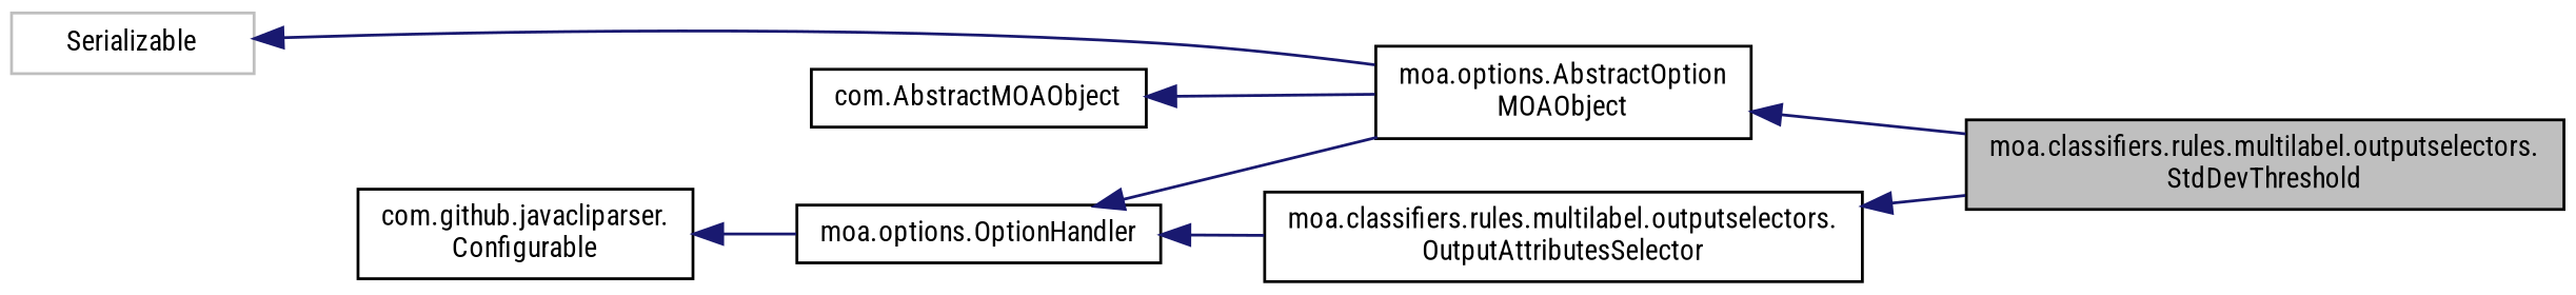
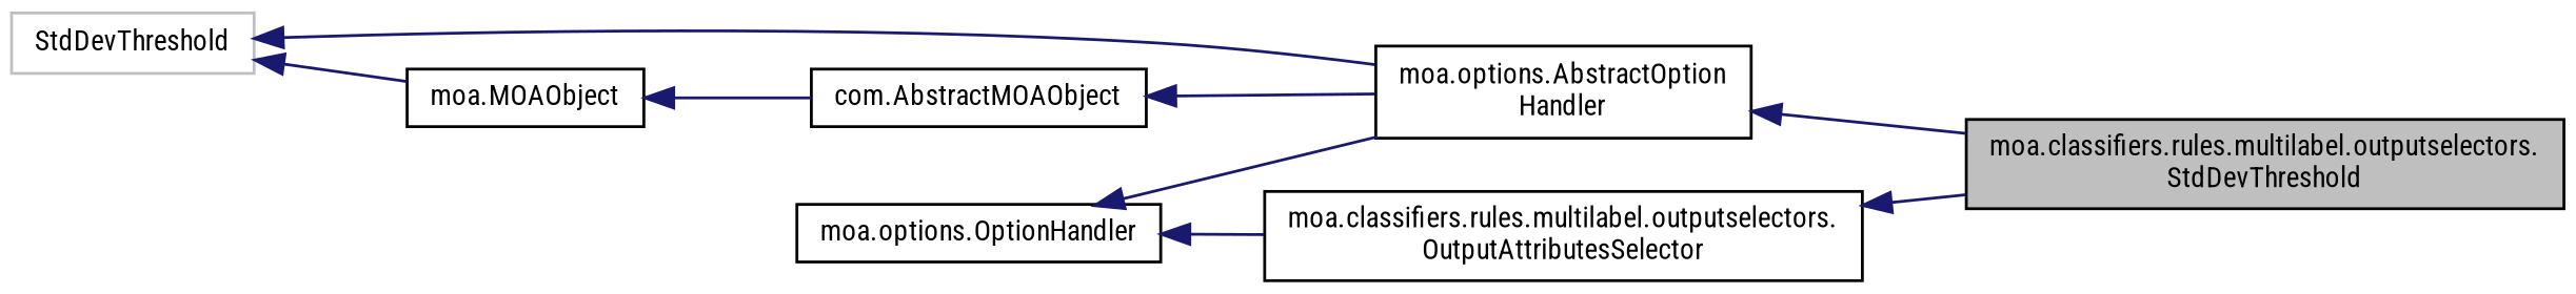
  digraph {
    fontname="Roboto Condensed"
    rankdir=LR
    node [color=black fillcolor=white fontname="Roboto Condensed" fontsize=10 shape=record style=filled]
    edge [color=midnightblue dir=back fontname="Roboto Condensed" fontsize=10 labelfontname=Helvetica labelfontsize=10 style=solid]
    n1 [fillcolor=grey75 fontcolor=black height=0.2 label="moa.classifiers.rules.multilabel.outputselectors.\lStdDevThreshold" width=0.4]
-   n2 [height=0.2 label="moa.options.AbstractOption\lMOAObject" width=0.4]
+   n2 [height=0.2 label="moa.options.AbstractOption\lHandler" width=0.4]
    n3 [height=0.2 label="com.AbstractMOAObject" width=0.4]
+   n4 [height=0.2 label="moa.MOAObject" width=0.4]
    n5 [height=0.2 label="moa.options.OptionHandler" width=0.4]
    n6 [height=0.2 label="moa.classifiers.rules.multilabel.outputselectors.\lOutputAttributesSelector" width=0.4]
-   n7 [color=grey75 height=0.2 label=Serializable width=0.4]
-   n8 [height=0.2 label="com.github.javacliparser.\lConfigurable" width=0.4]
+   n7 [color=grey75 height=0.2 label=StdDevThreshold width=0.4]
    n2 -> n1
    n3 -> n2
+   n4 -> n3
    n5 -> n2
    n5 -> n6
    n6 -> n1
    n7 -> n2
-   n8 -> n5
+   n7 -> n4
  }
